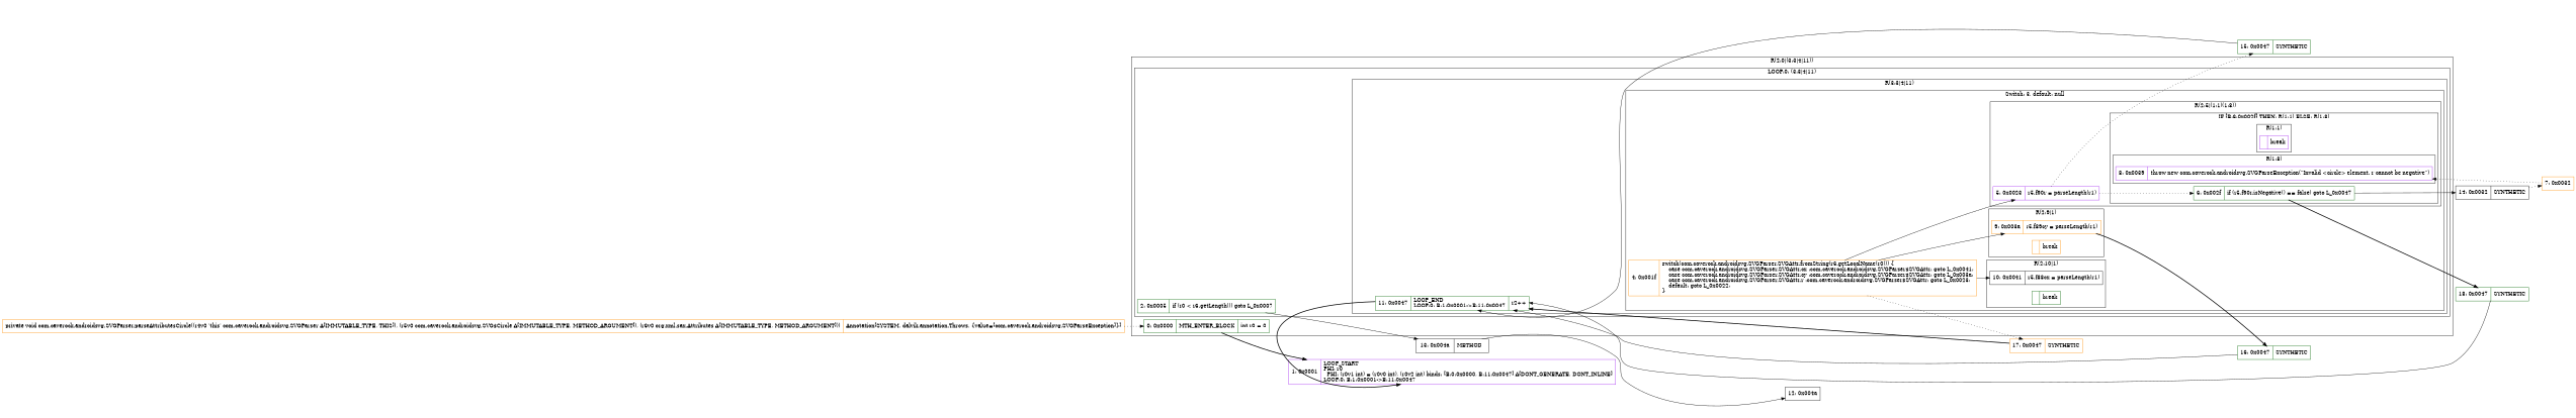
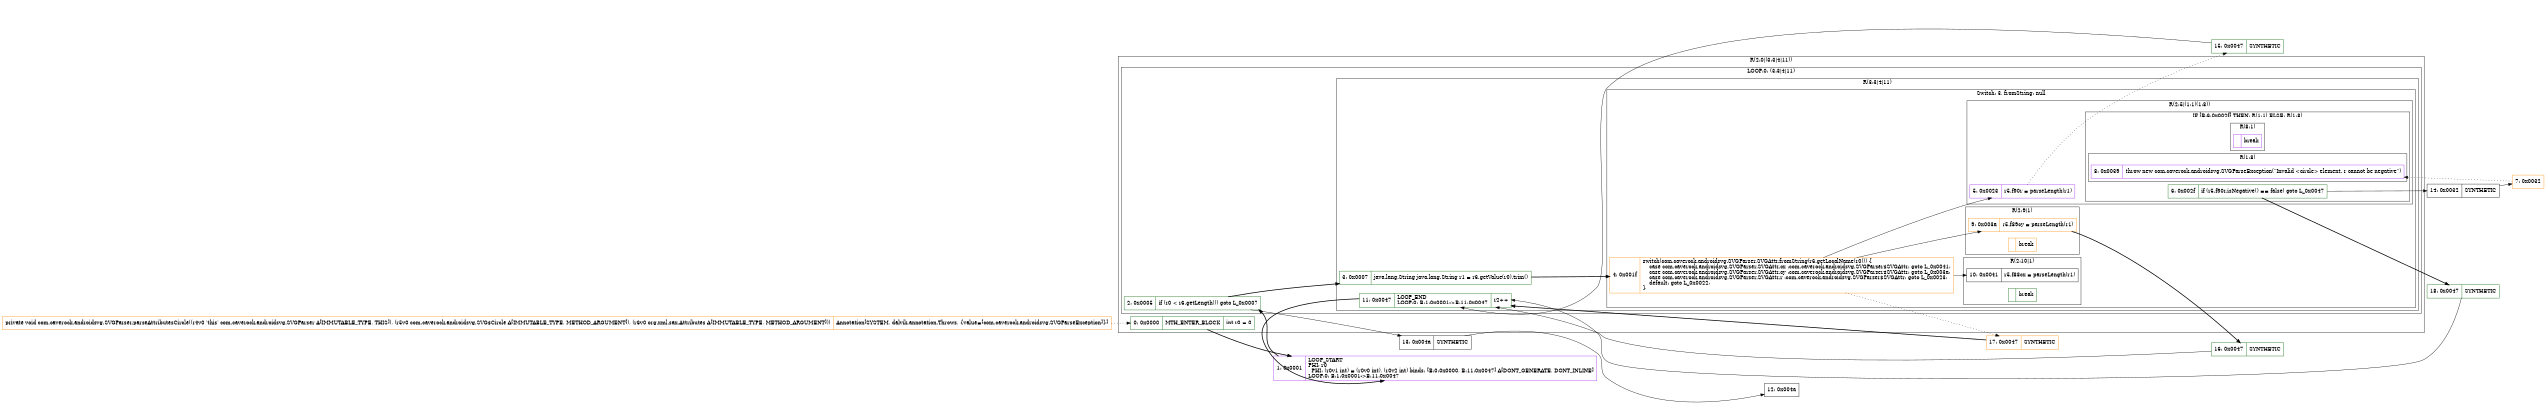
  digraph {
    rankdir=LR
    node [color=darkgreen shape=record]
    edge [style=solid]
    n1 [color=black label="{10\:\ 0x0041|r5.f88cx = parseLength(r1)\l}"]
    n2 [label="{|break\l}"]
    n3 [color=darkorange label="{9\:\ 0x003a|r5.f89cy = parseLength(r1)\l}"]
    n4 [color=darkorange label="{|break\l}"]
    n5 [color=purple label="{|break\l}"]
    n6 [color=purple label="{8\:\ 0x0039|throw new com.caverock.androidsvg.SVGParseException(\"Invalid \<circle\> element. r cannot be negative\")\l}"]
    n7 [label="{6\:\ 0x002f|if (r5.f90r.isNegative() == false) goto L_0x0047\l}"]
    n8 [color=purple label="{5\:\ 0x0023|r5.f90r = parseLength(r1)\l}"]
    n9 [color=darkorange label="{4\:\ 0x001f|switch(com.caverock.androidsvg.SVGParser.SVGAttr.fromString(r6.getLocalName(r0))) \{\l    case com.caverock.androidsvg.SVGParser.SVGAttr.cx :com.caverock.androidsvg.SVGParser$SVGAttr: goto L_0x0041;\l    case com.caverock.androidsvg.SVGParser.SVGAttr.cy :com.caverock.androidsvg.SVGParser$SVGAttr: goto L_0x003a;\l    case com.caverock.androidsvg.SVGParser.SVGAttr.r :com.caverock.androidsvg.SVGParser$SVGAttr: goto L_0x0023;\l    default: goto L_0x0022;\l\}\l}"]
+   n10 [label="{3\:\ 0x0007|java.lang.String java.lang.String r1 = r6.getValue(r0).trim()\l}"]
    n11 [label="{11\:\ 0x0047|LOOP_END\lLOOP:0: B:1:0x0001\-\>B:11:0x0047\l|r2++\l}"]
    n12 [label="{2\:\ 0x0005|if (r0 \< r6.getLength()) goto L_0x0007\l}"]
    n13 [label="{0\:\ 0x0000|MTH_ENTER_BLOCK\l|int r0 = 0\l}"]
    n14 [label="{16\:\ 0x0047|SYNTHETIC\l}"]
    n15 [color=black label="{14\:\ 0x0032|SYNTHETIC\l}"]
    n16 [label="{18\:\ 0x0047|SYNTHETIC\l}"]
    n17 [label="{15\:\ 0x0047|SYNTHETIC\l}"]
    n18 [color=darkorange label="{17\:\ 0x0047|SYNTHETIC\l}"]
    n19 [color=purple label="{1\:\ 0x0001|LOOP_START\lPHI: r0 \l  PHI: (r0v1 int) = (r0v0 int), (r0v2 int) binds: [B:0:0x0000, B:11:0x0047] A[DONT_GENERATE, DONT_INLINE]\lLOOP:0: B:1:0x0001\-\>B:11:0x0047\l}"]
-   n20 [color=black label="{13\:\ 0x004a|METHOD\l}"]
+   n20 [color=black label="{13\:\ 0x004a|SYNTHETIC\l}"]
    n21 [color=black label="{12\:\ 0x004a}"]
    n22 [color=darkorange label="{7\:\ 0x0032}"]
    n23 [color=darkorange label="{private void com.caverock.androidsvg.SVGParser.parseAttributesCircle((r4v0 'this' com.caverock.androidsvg.SVGParser A[IMMUTABLE_TYPE, THIS]), (r5v0 com.caverock.androidsvg.SVG$Circle A[IMMUTABLE_TYPE, METHOD_ARGUMENT]), (r6v0 org.xml.sax.Attributes A[IMMUTABLE_TYPE, METHOD_ARGUMENT]))  | Annotation[SYSTEM, dalvik.annotation.Throws, \{value=[com.caverock.androidsvg.SVGParseException]\}]\l}"]
    subgraph cluster_1 {
      label="R(2:0|(3:3|4|11))"
      n13
      subgraph cluster_2 {
        label="LOOP:0: (3:3|4|11)"
        n12
        subgraph cluster_3 {
          label="R(3:3|4|11)"
+         n10
          n11
          subgraph cluster_4 {
-           label="Switch: 3, default: null"
+           label="Switch: 3, fromString: null"
            n9
            subgraph cluster_5 {
              label="R(2:10|1)"
              n1
              n2
            }
            subgraph cluster_6 {
              label="R(2:9|1)"
              n3
              n4
            }
            subgraph cluster_7 {
              label="R(2:5|(1:1)(1:8))"
              n8
              subgraph cluster_8 {
                label="IF [B:6:0x002f] THEN: R(1:1) ELSE: R(1:8)"
                n7
                subgraph cluster_9 {
-                 label="R(1:1)"
+                 label="R(8:1)"
                  n5
                }
                subgraph cluster_10 {
                  label="R(1:8)"
                  n6
                }
              }
            }
          }
        }
      }
    }
    n3 -> n14 [style=bold]
    n7 -> n15
    n7 -> n16 [style=bold]
-   n8 -> n7 [style=dotted]
    n8 -> n17 [style=dotted]
    n9 -> n1
    n9 -> n3
    n9 -> n8
    n9 -> n18 [style=dotted]
+   n10 -> n9 [style=bold]
    n11 -> n19 [style=bold]
+   n12 -> n10 [style=bold]
    n12 -> n20
    n13 -> n19 [style=bold]
    n14 -> n11
-   n15 -> n22 [style=dotted]
+   n15 -> n22
    n16 -> n11
    n17 -> n11
    n18 -> n11 [style=bold]
+   n19 -> n12 [style=bold]
    n20 -> n21
    n22 -> n6 [style=dotted]
    n23 -> n13 [style=dotted]
  }
